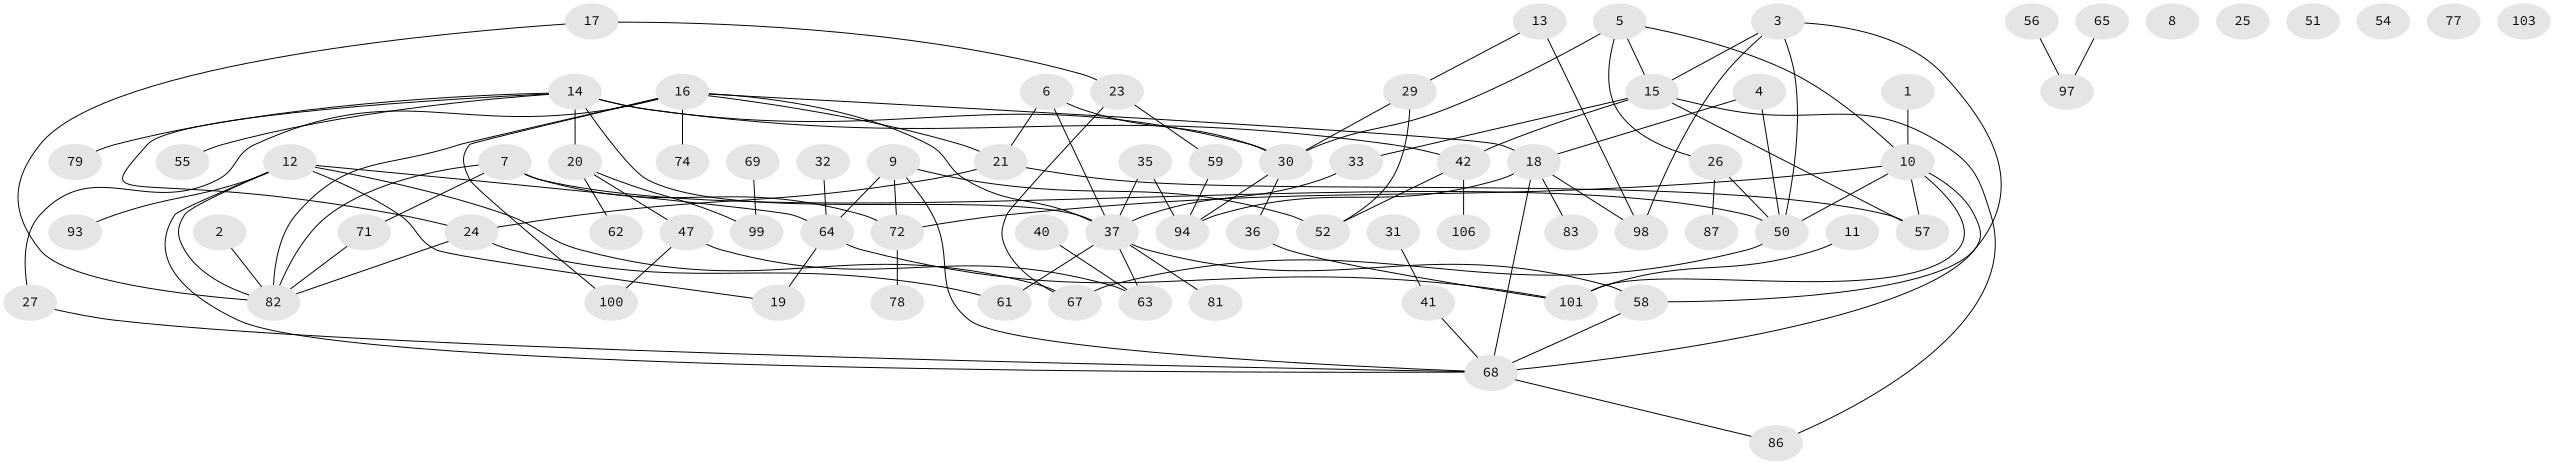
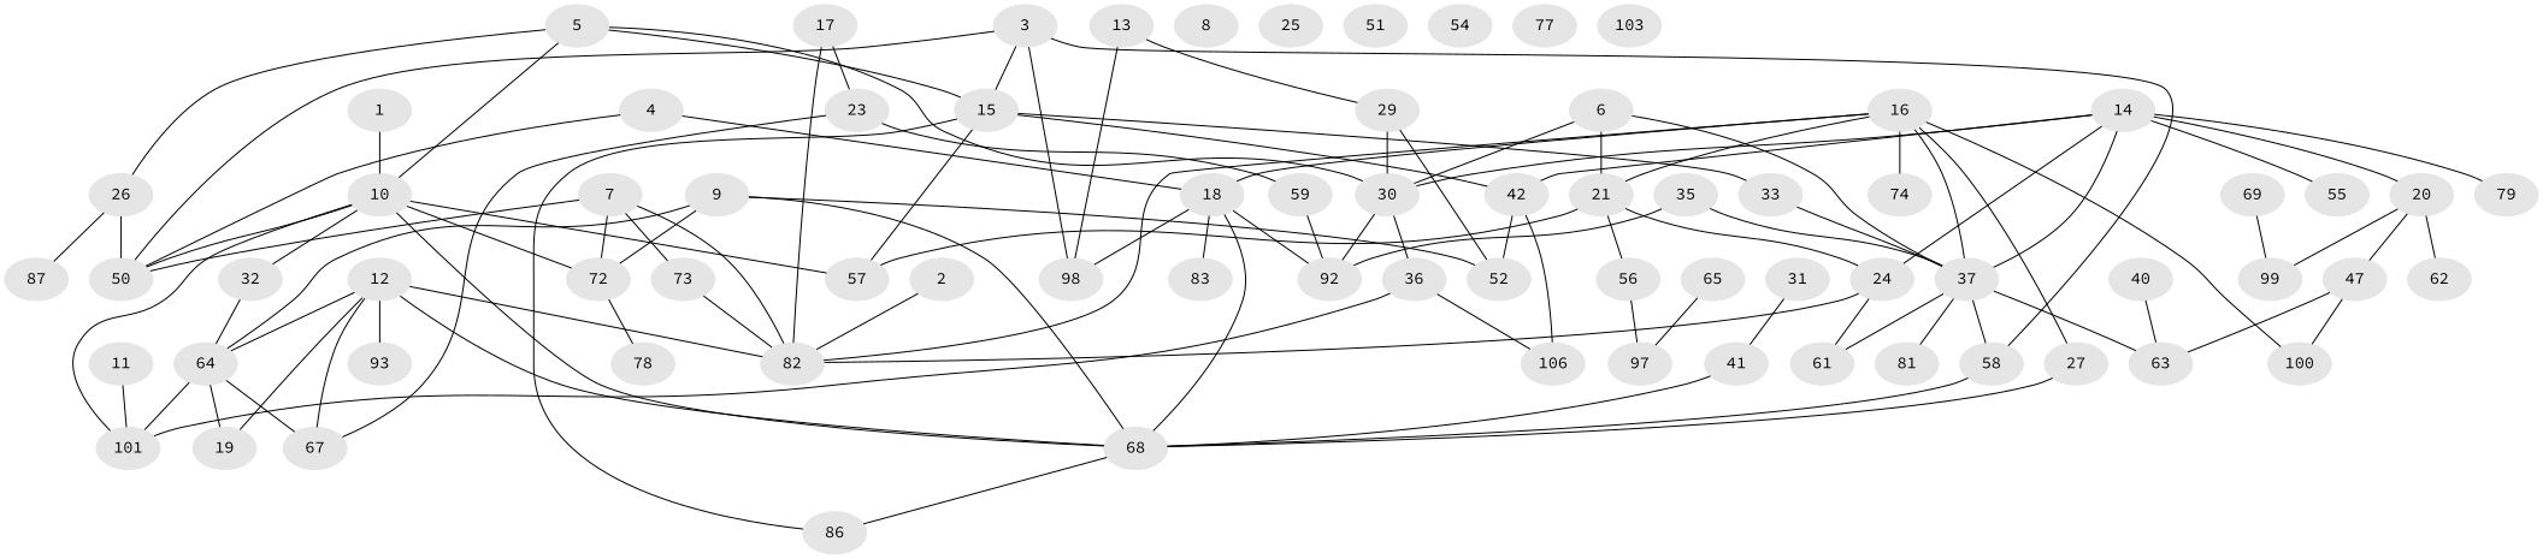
  graph {
    fontname="Source Code Pro"
    node [color=gray90 fontname="Source Code Pro" style=filled]
    edge [fontname="Source Code Pro"]
    10 [super="+85"]
    50 [super="+76"]
    72 [super="+90"]
    68 [super="+80"]
    32 [super="+49"]
    57 [super="+91"]
    101 [super="+104"]
    1
    82 [super="+89"]
    2
    3 [super="+95"]
    15 [super="+108"]
    58 [super="+110"]
    98 [super="+109"]
    42 [super="+96"]
    33
    86
    67 [super="+75"]
    18 [super="+45"]
    83
-   92 [super="+105" label=94]
+   92 [super="+105"]
    4
    5 [super="+28"]
    26
    30 [super="+70"]
    87
    36 [super="+60"]
    6 [super="+34"]
    21 [super="+88"]
    37 [super="+48"]
    24 [super="+73"]
    56
    61 [super="+84"]
    63
    81
    7 [super="+46"]
-   71
+   71 [label=73]
    78
    8
    9 [super="+43"]
    52
    64
    19 [super="+44"]
    11
    12 [super="+38"]
    93
    13 [super="+102"]
    29 [super="+53"]
    14 [super="+22"]
    20 [super="+39"]
    55
    79
    47 [super="+66"]
    62
    99
    106
    16 [super="+107"]
    27
    74
    100
    23 [super="+94"]
    59
    17
    97
    25
    31
    41
    35
    40
    51
    54
    65
    69
    77
    103
    10 -- 50
    10 -- 72
    10 -- 68
+   10 -- 32
    10 -- 57
    10 -- 101
-   50 -- 67
+   64 -- 67
    72 -- 78
    68 -- 86
    32 -- 64
    1 -- 10
    2 -- 82
    3 -- 50
    3 -- 15
    3 -- 58
    3 -- 98
    15 -- 57
    15 -- 42
    15 -- 33
    15 -- 86
    58 -- 68
    42 -- 52
    42 -- 106
    33 -- 37
    18 -- 68
    18 -- 98
    18 -- 83
    18 -- 92
    4 -- 50
    4 -- 18
    5 -- 10
    5 -- 15
    5 -- 26
    5 -- 30
    26 -- 50
    26 -- 87
    30 -- 92
    30 -- 36
    36 -- 101
+   36 -- 106
    6 -- 30
    6 -- 21
    6 -- 37
    21 -- 57
    21 -- 24
+   21 -- 56
    37 -- 58
    37 -- 61
    37 -- 63
    37 -- 81
    24 -- 82
    24 -- 61
    56 -- 97
    7 -- 50
    7 -- 72
    7 -- 82
    7 -- 71
    71 -- 82
    9 -- 72
    9 -- 68
    9 -- 52
    9 -- 64
    64 -- 101
    64 -- 19
    11 -- 101
    12 -- 68
    12 -- 82
    12 -- 67
    12 -- 64
    12 -- 19
    12 -- 93
    13 -- 98
    13 -- 29
    29 -- 30
    29 -- 52
    14 -- 42
    14 -- 30
    14 -- 37
    14 -- 24
    14 -- 20
    14 -- 55
    14 -- 79
    20 -- 47
    20 -- 62
    20 -- 99
    47 -- 63
    47 -- 100
    16 -- 82
    16 -- 18
    16 -- 21
    16 -- 37
    16 -- 27
    16 -- 74
    16 -- 100
    27 -- 68
    23 -- 67
    23 -- 59
    59 -- 92
    17 -- 82
    17 -- 23
    31 -- 41
    41 -- 68
    35 -- 92
    35 -- 37
    40 -- 63
    65 -- 97
    69 -- 99
  }
